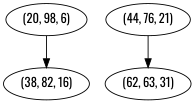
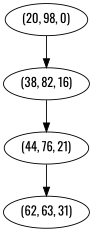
  digraph {
    fontname=Oswald
    node [fontname=Oswald]
    edge [fontname=Oswald]
-   "(20, 98, 0)" [label="(20, 98, 6)"]
+   "(20, 98, 0)"
    "(38, 82, 16)"
    "(44, 76, 21)"
    n4 [label="(62, 63, 31)"]
    "(20, 98, 0)" -> "(38, 82, 16)"
+   "(38, 82, 16)" -> "(44, 76, 21)"
    "(44, 76, 21)" -> n4
  }
